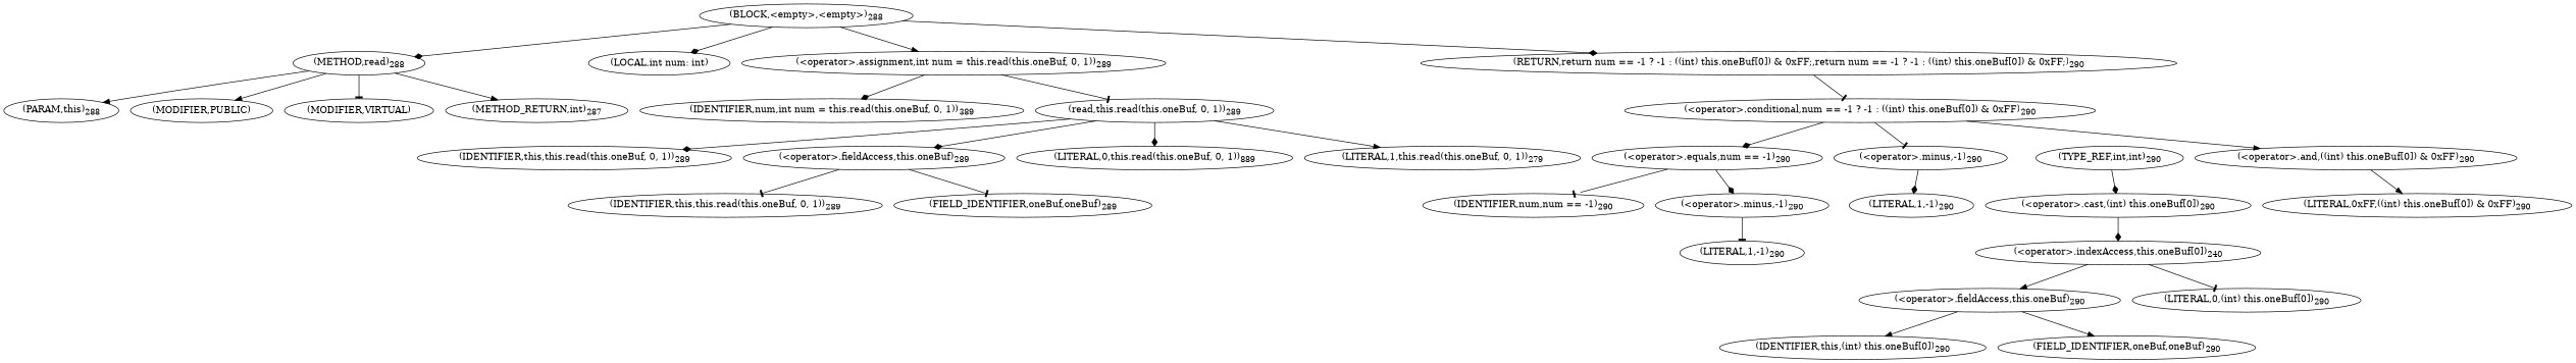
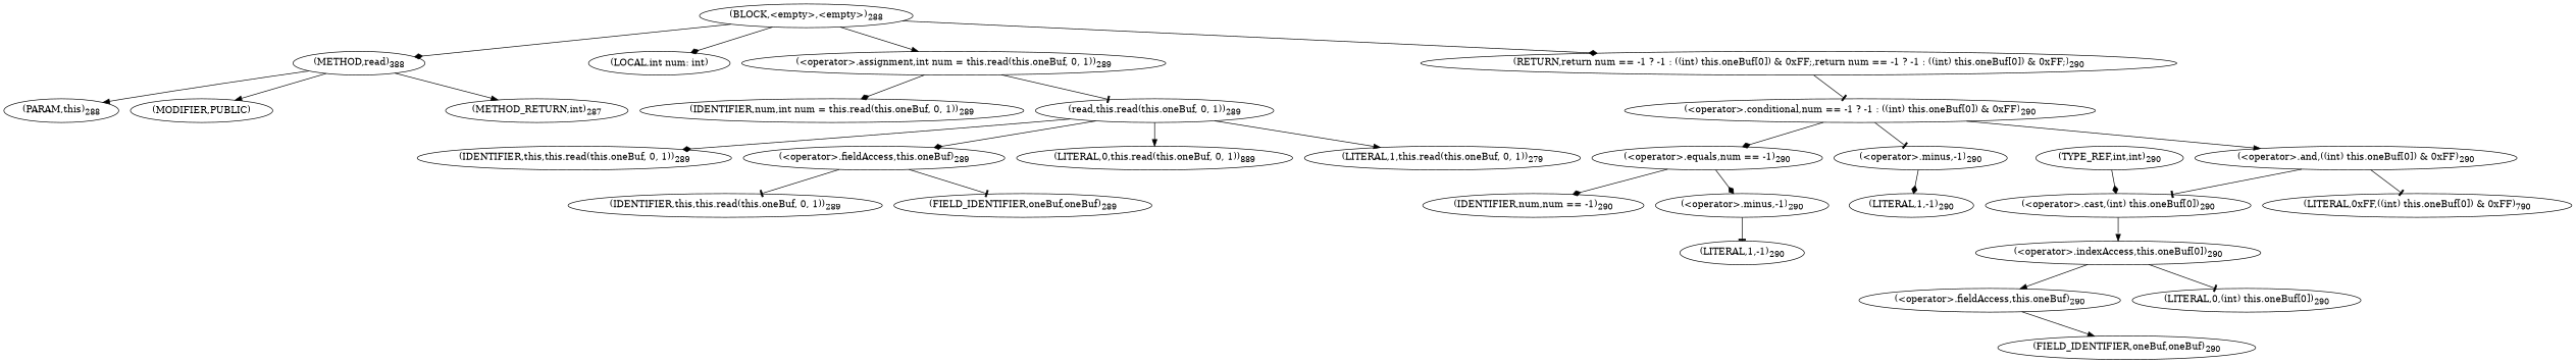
  digraph {
    edge [arrowhead=diamond]
-   n1 [label=<(METHOD,read)<SUB>288</SUB>>]
+   n1 [label=<(METHOD,read)<SUB>388</SUB>>]
    n2 [label=<(PARAM,this)<SUB>288</SUB>>]
    n3 [label=<(MODIFIER,PUBLIC)>]
-   n4 [label=<(MODIFIER,VIRTUAL)>]
    n5 [label=<(METHOD_RETURN,int)<SUB>287</SUB>>]
    n6 [label=<(BLOCK,&lt;empty&gt;,&lt;empty&gt;)<SUB>288</SUB>>]
    n7 [label=<(LOCAL,int num: int)>]
    n8 [label=<(&lt;operator&gt;.assignment,int num = this.read(this.oneBuf, 0, 1))<SUB>289</SUB>>]
    n9 [label=<(RETURN,return num == -1 ? -1 : ((int) this.oneBuf[0]) &amp; 0xFF;,return num == -1 ? -1 : ((int) this.oneBuf[0]) &amp; 0xFF;)<SUB>290</SUB>>]
-   n10 [label=<(IDENTIFIER,num,int num = this.read(this.oneBuf, 0, 1))<SUB>389</SUB>>]
+   n10 [label=<(IDENTIFIER,num,int num = this.read(this.oneBuf, 0, 1))<SUB>289</SUB>>]
    n11 [label=<(read,this.read(this.oneBuf, 0, 1))<SUB>289</SUB>>]
    n12 [label=<(&lt;operator&gt;.conditional,num == -1 ? -1 : ((int) this.oneBuf[0]) &amp; 0xFF)<SUB>290</SUB>>]
    n13 [label=<(IDENTIFIER,this,this.read(this.oneBuf, 0, 1))<SUB>289</SUB>>]
    n14 [label=<(&lt;operator&gt;.fieldAccess,this.oneBuf)<SUB>289</SUB>>]
    n15 [label=<(LITERAL,0,this.read(this.oneBuf, 0, 1))<SUB>889</SUB>>]
    n16 [label=<(LITERAL,1,this.read(this.oneBuf, 0, 1))<SUB>279</SUB>>]
    n17 [label=<(IDENTIFIER,this,this.read(this.oneBuf, 0, 1))<SUB>289</SUB>>]
    n18 [label=<(FIELD_IDENTIFIER,oneBuf,oneBuf)<SUB>289</SUB>>]
    n19 [label=<(&lt;operator&gt;.equals,num == -1)<SUB>290</SUB>>]
    n20 [label=<(&lt;operator&gt;.minus,-1)<SUB>290</SUB>>]
    n21 [label=<(&lt;operator&gt;.and,((int) this.oneBuf[0]) &amp; 0xFF)<SUB>290</SUB>>]
    n22 [label=<(IDENTIFIER,num,num == -1)<SUB>290</SUB>>]
    n23 [label=<(&lt;operator&gt;.minus,-1)<SUB>290</SUB>>]
    n24 [label=<(LITERAL,1,-1)<SUB>290</SUB>>]
    n25 [label=<(&lt;operator&gt;.cast,(int) this.oneBuf[0])<SUB>290</SUB>>]
-   n26 [label=<(LITERAL,0xFF,((int) this.oneBuf[0]) &amp; 0xFF)<SUB>290</SUB>>]
+   n26 [label=<(LITERAL,0xFF,((int) this.oneBuf[0]) &amp; 0xFF)<SUB>790</SUB>>]
    n27 [label=<(LITERAL,1,-1)<SUB>290</SUB>>]
-   n28 [label=<(&lt;operator&gt;.indexAccess,this.oneBuf[0])<SUB>240</SUB>>]
+   n28 [label=<(&lt;operator&gt;.indexAccess,this.oneBuf[0])<SUB>290</SUB>>]
    n29 [label=<(TYPE_REF,int,int)<SUB>290</SUB>>]
    n30 [label=<(&lt;operator&gt;.fieldAccess,this.oneBuf)<SUB>290</SUB>>]
    n31 [label=<(LITERAL,0,(int) this.oneBuf[0])<SUB>290</SUB>>]
-   n32 [label=<(IDENTIFIER,this,(int) this.oneBuf[0])<SUB>290</SUB>>]
    n33 [label=<(FIELD_IDENTIFIER,oneBuf,oneBuf)<SUB>290</SUB>>]
    n1 -> n2 [arrowhead=normal]
    n1 -> n3 [arrowhead=normal]
-   n1 -> n4 [arrowhead=tee]
    n1 -> n5 [arrowhead=normal]
    n6 -> n1
    n6 -> n7
    n6 -> n8 [arrowhead=normal]
    n6 -> n9
    n8 -> n10
    n8 -> n11 [arrowhead=tee]
    n9 -> n12 [arrowhead=tee]
    n11 -> n13
    n11 -> n14
-   n11 -> n15
+   n11 -> n15 [arrowhead=normal]
    n11 -> n16 [arrowhead=normal]
    n12 -> n19
    n12 -> n20 [arrowhead=tee]
    n12 -> n21 [arrowhead=normal]
    n14 -> n17 [arrowhead=tee]
    n14 -> n18 [arrowhead=tee]
-   n19 -> n22 [arrowhead=tee]
+   n19 -> n22
    n19 -> n23
    n20 -> n24
-   n21 -> n26 [arrowhead=normal]
+   n21 -> n25 [arrowhead=tee]
+   n21 -> n26 [arrowhead=tee]
    n23 -> n27 [arrowhead=tee]
-   n25 -> n28
+   n25 -> n28 [arrowhead=normal]
    n28 -> n30 [arrowhead=normal]
    n28 -> n31 [arrowhead=tee]
    n29 -> n25
-   n30 -> n32 [arrowhead=normal]
    n30 -> n33 [arrowhead=normal]
  }
